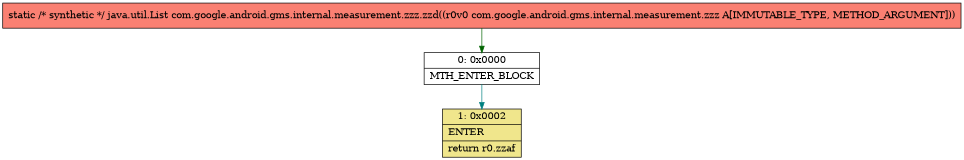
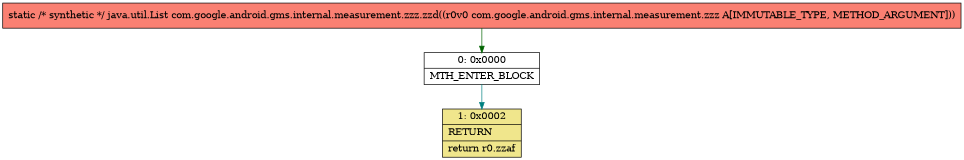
  digraph {
    node [shape=record style=filled]
    n1 [label="{0\:\ 0x0000|MTH_ENTER_BLOCK\l}" fillcolor=white]
-   n2 [label="{1\:\ 0x0002|ENTER\l|return r0.zzaf\l}" fillcolor=khaki]
+   n2 [label="{1\:\ 0x0002|RETURN\l|return r0.zzaf\l}" fillcolor=khaki]
    n3 [label="{static \/* synthetic *\/ java.util.List com.google.android.gms.internal.measurement.zzz.zzd((r0v0 com.google.android.gms.internal.measurement.zzz A[IMMUTABLE_TYPE, METHOD_ARGUMENT])) }" fillcolor=salmon]
    n1 -> n2 [color=teal]
    n3 -> n1 [color=darkgreen]
  }
